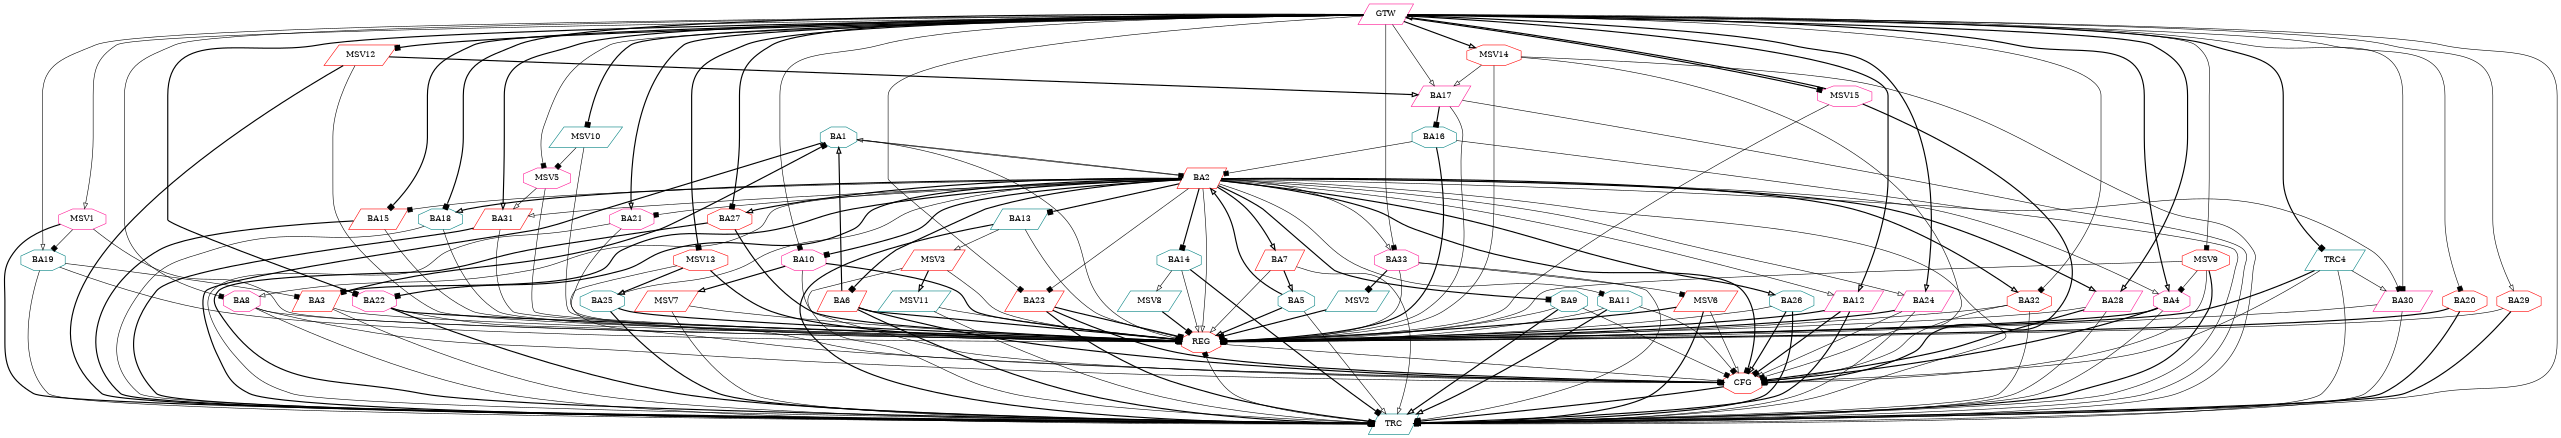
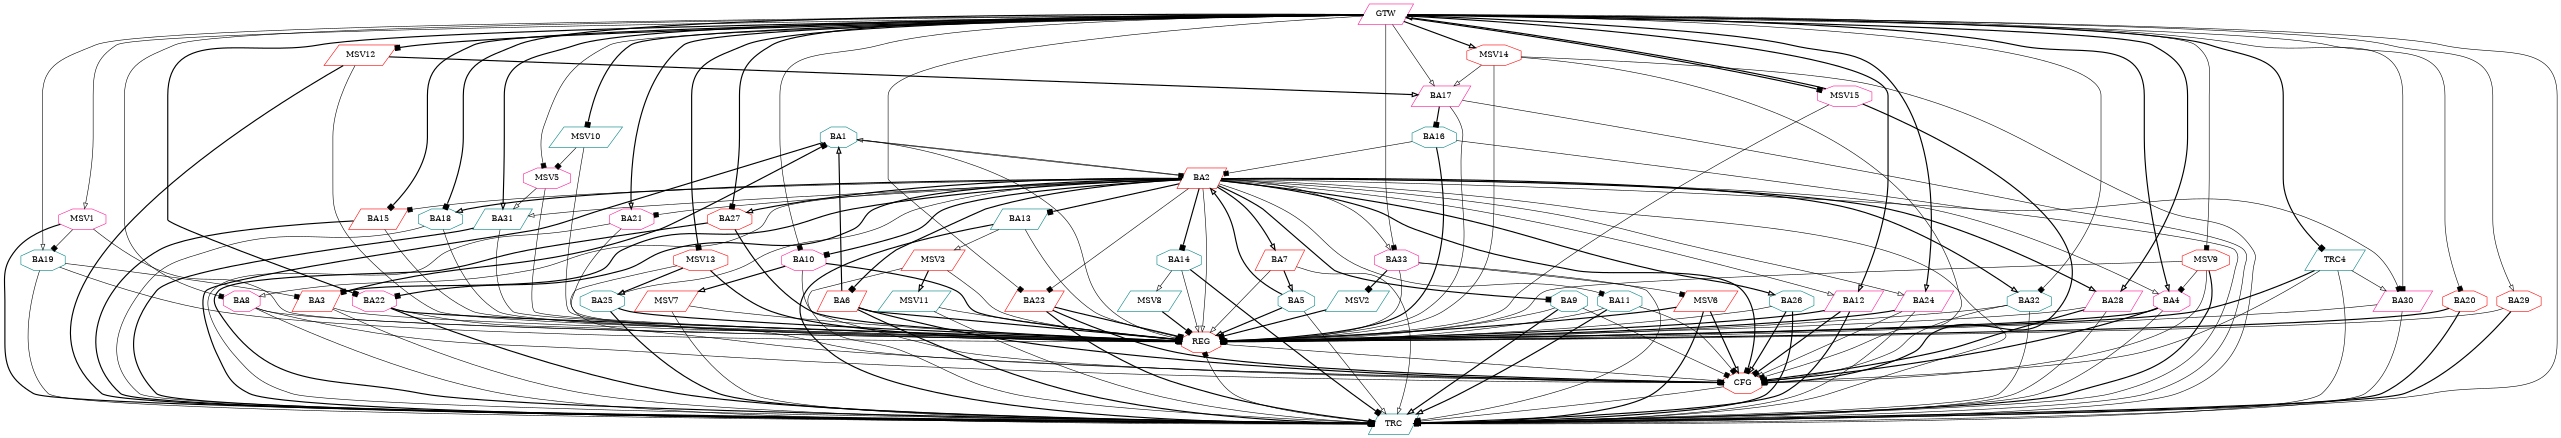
  strict digraph {
    node [color=red shape=octagon]
    edge [arrowhead=box style=solid]
    n1 [color=teal label=BA1]
    n2 [label=BA2 shape=parallelogram]
    n3 [label=REG]
    n4 [color=teal label=TRC shape=parallelogram]
    n5 [label=BA3 shape=parallelogram]
    n6 [label=BA6 shape=parallelogram]
    n7 [label=BA7 shape=parallelogram]
    n8 [color=deeppink label=BA8]
    n9 [color=teal label=BA9]
    n10 [color=deeppink label=BA10]
    n11 [color=teal label=BA11]
    n12 [color=deeppink label=BA12 shape=parallelogram]
    n13 [color=teal label=BA13 shape=parallelogram]
    n14 [color=teal label=BA14]
    n15 [label=BA15 shape=parallelogram]
    n16 [color=teal label=BA18]
    n17 [color=deeppink label=BA21]
    n18 [color=deeppink label=BA22]
    n19 [label=BA23 shape=parallelogram]
    n20 [color=deeppink label=BA24 shape=parallelogram]
    n21 [color=teal label=BA25]
    n22 [color=teal label=BA26]
    n23 [label=BA27]
    n24 [color=deeppink label=BA28 shape=parallelogram]
    n25 [color=deeppink label=BA30 shape=parallelogram]
-   n26 [label=BA31 shape=parallelogram]
-   n27 [label=BA32]
+   n26 [color=teal label=BA31 shape=parallelogram]
+   n27 [color=teal label=BA32]
    n28 [color=deeppink label=BA33]
    n29 [label=CFG]
    n30 [color=deeppink label=BA4]
    n31 [color=teal label=BA5]
    n32 [label=MSV7 shape=parallelogram]
    n33 [label=MSV3 shape=parallelogram]
    n34 [color=teal label=MSV8 shape=parallelogram]
    n35 [color=teal label=MSV2 shape=parallelogram]
    n36 [label=MSV6 shape=parallelogram]
    n37 [color=teal label=MSV11 shape=parallelogram]
    n38 [color=teal label=BA16]
    n39 [color=deeppink label=BA17 shape=parallelogram]
    n40 [color=teal label=BA19]
    n41 [label=BA20]
    n42 [label=BA29]
    n43 [color=deeppink label=GTW shape=parallelogram]
    n44 [color=deeppink label=MSV1]
    n45 [color=teal label=TRC4 shape=parallelogram]
    n46 [color=deeppink label=MSV5]
    n47 [label=MSV9]
    n48 [color=teal label=MSV10 shape=parallelogram]
    n49 [label=MSV12 shape=parallelogram]
    n50 [label=MSV13]
    n51 [label=MSV14]
    n52 [color=deeppink label=MSV15]
    n1 -> n2
    n1 -> n3 [arrowhead=onormal]
    n1 -> n4 [style=bold]
    n2 -> n1 [arrowhead=onormal]
    n2 -> n3 [arrowhead=onormal]
    n2 -> n4 [arrowhead=onormal]
    n2 -> n5 [style=bold]
    n2 -> n6 [style=bold]
    n2 -> n7 [arrowhead=onormal style=bold]
    n2 -> n8 [arrowhead=onormal]
    n2 -> n9 [style=bold]
    n2 -> n10 [style=bold]
    n2 -> n11
    n2 -> n12 [arrowhead=onormal]
    n2 -> n13 [style=bold]
    n2 -> n14 [style=bold]
    n2 -> n15
    n2 -> n16 [arrowhead=onormal style=bold]
    n2 -> n17
    n2 -> n18 [style=bold]
    n2 -> n19
    n2 -> n20 [arrowhead=onormal]
    n2 -> n21 [arrowhead=onormal]
    n2 -> n22 [arrowhead=onormal style=bold]
    n2 -> n23 [arrowhead=onormal style=bold]
    n2 -> n24 [arrowhead=onormal style=bold]
    n2 -> n25
    n2 -> n26 [arrowhead=onormal]
    n2 -> n27 [arrowhead=onormal style=bold]
    n2 -> n28 [arrowhead=onormal]
    n2 -> n29 [style=bold]
    n2 -> n30 [arrowhead=onormal]
    n3 -> n29 [arrowhead=onormal]
    n4 -> n3
    n5 -> n1 [style=bold]
    n5 -> n3 [arrowhead=onormal]
    n5 -> n4
    n6 -> n1 [arrowhead=onormal style=bold]
    n6 -> n3 [style=bold]
    n6 -> n4 [style=bold]
    n6 -> n29 [style=bold]
    n7 -> n3 [arrowhead=onormal]
    n7 -> n4 [arrowhead=onormal]
    n7 -> n31 [arrowhead=onormal style=bold]
    n8 -> n3
    n8 -> n4 [arrowhead=onormal]
    n8 -> n29 [arrowhead=onormal]
    n9 -> n3
    n9 -> n4 [arrowhead=onormal style=bold]
    n9 -> n29
    n10 -> n3 [arrowhead=onormal style=bold]
    n10 -> n29 [arrowhead=onormal]
    n10 -> n32 [arrowhead=onormal style=bold]
    n11 -> n3
    n11 -> n4 [arrowhead=onormal style=bold]
    n11 -> n29
    n12 -> n3 [arrowhead=onormal style=bold]
    n12 -> n4 [style=bold]
    n12 -> n29 [style=bold]
    n13 -> n3
    n13 -> n4 [style=bold]
    n13 -> n33 [arrowhead=onormal]
    n14 -> n3 [arrowhead=onormal]
    n14 -> n4 [style=bold]
    n14 -> n34 [arrowhead=onormal]
    n15 -> n3 [arrowhead=onormal]
    n15 -> n4 [style=bold]
    n16 -> n3
    n16 -> n4 [arrowhead=onormal]
    n17 -> n3 [arrowhead=onormal]
    n17 -> n4 [arrowhead=onormal]
    n18 -> n3 [style=bold]
    n18 -> n4 [style=bold]
    n18 -> n29
    n19 -> n3 [style=bold]
    n19 -> n4 [arrowhead=onormal style=bold]
    n19 -> n29 [arrowhead=onormal style=bold]
    n20 -> n3 [arrowhead=onormal style=bold]
    n20 -> n4
    n20 -> n29 [arrowhead=onormal]
    n21 -> n3 [arrowhead=onormal style=bold]
    n21 -> n4 [style=bold]
    n22 -> n3 [arrowhead=onormal]
    n22 -> n4 [arrowhead=onormal style=bold]
    n22 -> n29 [arrowhead=onormal style=bold]
    n23 -> n3 [arrowhead=onormal style=bold]
    n23 -> n4 [style=bold]
    n24 -> n3
    n24 -> n4 [arrowhead=onormal]
    n24 -> n29 [style=bold]
    n25 -> n3
    n25 -> n4 [arrowhead=onormal]
    n26 -> n3
    n26 -> n4 [style=bold]
    n27 -> n3 [arrowhead=onormal]
    n27 -> n4
    n27 -> n29
    n28 -> n3 [arrowhead=onormal]
    n28 -> n4
    n28 -> n35 [style=bold]
    n28 -> n36
-   n29 -> n4 [style=bold]
+   n29 -> n4
    n30 -> n3 [style=bold]
    n30 -> n4
    n30 -> n29 [style=bold]
    n31 -> n2 [arrowhead=onormal style=bold]
    n31 -> n3 [arrowhead=onormal style=bold]
    n31 -> n4 [arrowhead=onormal]
    n32 -> n3 [arrowhead=onormal]
    n32 -> n4
    n33 -> n3
    n33 -> n4 [arrowhead=onormal]
    n33 -> n37 [arrowhead=onormal style=bold]
    n34 -> n3 [style=bold]
    n35 -> n3 [style=bold]
    n36 -> n3 [style=bold]
    n36 -> n4 [arrowhead=onormal style=bold]
-   n36 -> n29 [arrowhead=onormal]
+   n36 -> n29 [arrowhead=onormal style=bold]
    n37 -> n3
    n37 -> n4
    n38 -> n2
    n38 -> n3 [style=bold]
    n38 -> n4 [arrowhead=onormal]
    n39 -> n3
    n39 -> n4 [arrowhead=onormal]
    n39 -> n38 [style=bold]
    n40 -> n3
    n40 -> n4
    n40 -> n5
    n41 -> n3 [style=bold]
    n41 -> n4 [arrowhead=onormal style=bold]
    n42 -> n3
    n42 -> n4 [arrowhead=onormal style=bold]
    n43 -> n4 [arrowhead=onormal]
    n43 -> n8
    n43 -> n10
    n43 -> n12 [arrowhead=onormal style=bold]
    n43 -> n15 [style=bold]
    n43 -> n16 [style=bold]
    n43 -> n17 [arrowhead=onormal style=bold]
    n43 -> n18 [style=bold]
    n43 -> n19
    n43 -> n20 [arrowhead=onormal style=bold]
    n43 -> n23 [style=bold]
    n43 -> n24 [arrowhead=onormal style=bold]
    n43 -> n25
    n43 -> n26 [arrowhead=onormal style=bold]
    n43 -> n27
    n43 -> n28
    n43 -> n30 [arrowhead=onormal style=bold]
    n43 -> n39 [arrowhead=onormal]
    n43 -> n40 [arrowhead=onormal]
    n43 -> n41
    n43 -> n42 [arrowhead=onormal]
    n43 -> n44 [arrowhead=onormal]
    n43 -> n45 [style=bold]
    n43 -> n46
    n43 -> n47
    n43 -> n48 [style=bold]
    n43 -> n49 [style=bold]
    n43 -> n50 [style=bold]
    n43 -> n51 [arrowhead=onormal style=bold]
    n43 -> n52 [style=bold]
    n44 -> n3 [arrowhead=onormal]
    n44 -> n4 [style=bold]
    n44 -> n40
    n45 -> n3 [style=bold]
    n45 -> n4
    n45 -> n25 [arrowhead=onormal]
    n45 -> n29 [arrowhead=onormal]
    n46 -> n3 [arrowhead=onormal]
    n46 -> n26 [arrowhead=onormal]
    n47 -> n3 [arrowhead=onormal]
    n47 -> n4 [arrowhead=onormal style=bold]
    n47 -> n29 [arrowhead=onormal]
    n47 -> n30
    n48 -> n3
    n48 -> n46
    n49 -> n3
    n49 -> n4 [arrowhead=onormal style=bold]
    n49 -> n39 [arrowhead=onormal style=bold]
    n50 -> n3 [style=bold]
    n50 -> n21 [arrowhead=onormal style=bold]
    n50 -> n29 [arrowhead=onormal]
    n51 -> n3
    n51 -> n4
    n51 -> n29
    n51 -> n39 [arrowhead=onormal]
    n52 -> n3 [arrowhead=onormal]
    n52 -> n29 [style=bold]
    n52 -> n43 [arrowhead=onormal style=bold]
  }
